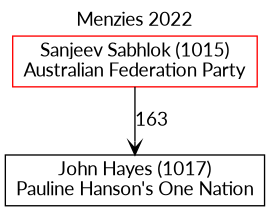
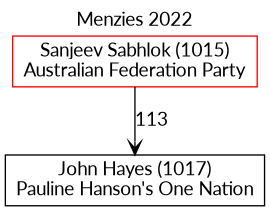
  digraph {
    label="Menzies 2022"
    labelloc=t
    mclimit=10
    fontname=Lato
    node [shape=box fontname=Lato]
    n1 [label="John Hayes (1017)\nPauline Hanson's One Nation" color=black]
    n2 [label="Sanjeev Sabhlok (1015)\nAustralian Federation Party" color=red]
-   n2 -> n1 [label=163 arrowhead=vee fontname=Lato]
+   n2 -> n1 [label=113 arrowhead=vee fontname=Lato]
  }
